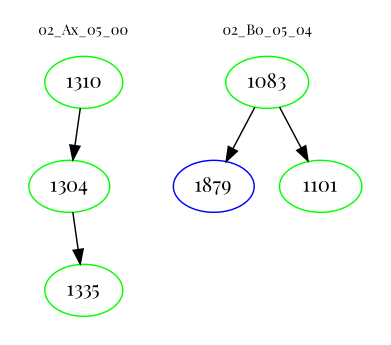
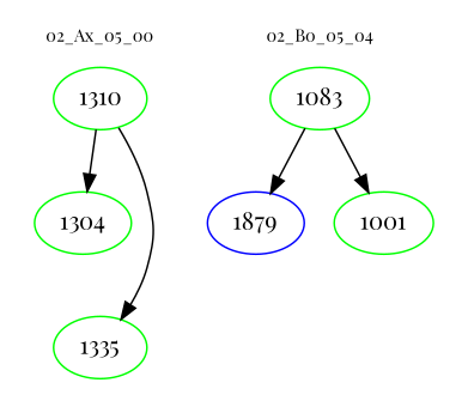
  digraph {
    fontname="Playfair Display"
    node [color=green fontname="Playfair Display"]
    edge [color=black fontname="Playfair Display"]
    n1 [label=1310]
    n2 [label=1304]
    n3 [label=1335]
    n4 [label=1083]
    n5 [color=blue label=1879]
-   n6 [label=1101]
+   n6 [label=1001]
    subgraph cluster_1 {
      color=white
      fontsize=10
      label="02_Ax_05_00"
      n1
      n2
      n3
    }
    subgraph cluster_2 {
      color=white
      fontsize=10
      label="02_B0_05_04"
      n4
      n5
      n6
    }
    n1 -> n2
-   n2 -> n3
+   n1 -> n3
    n4 -> n5
    n4 -> n6
  }
